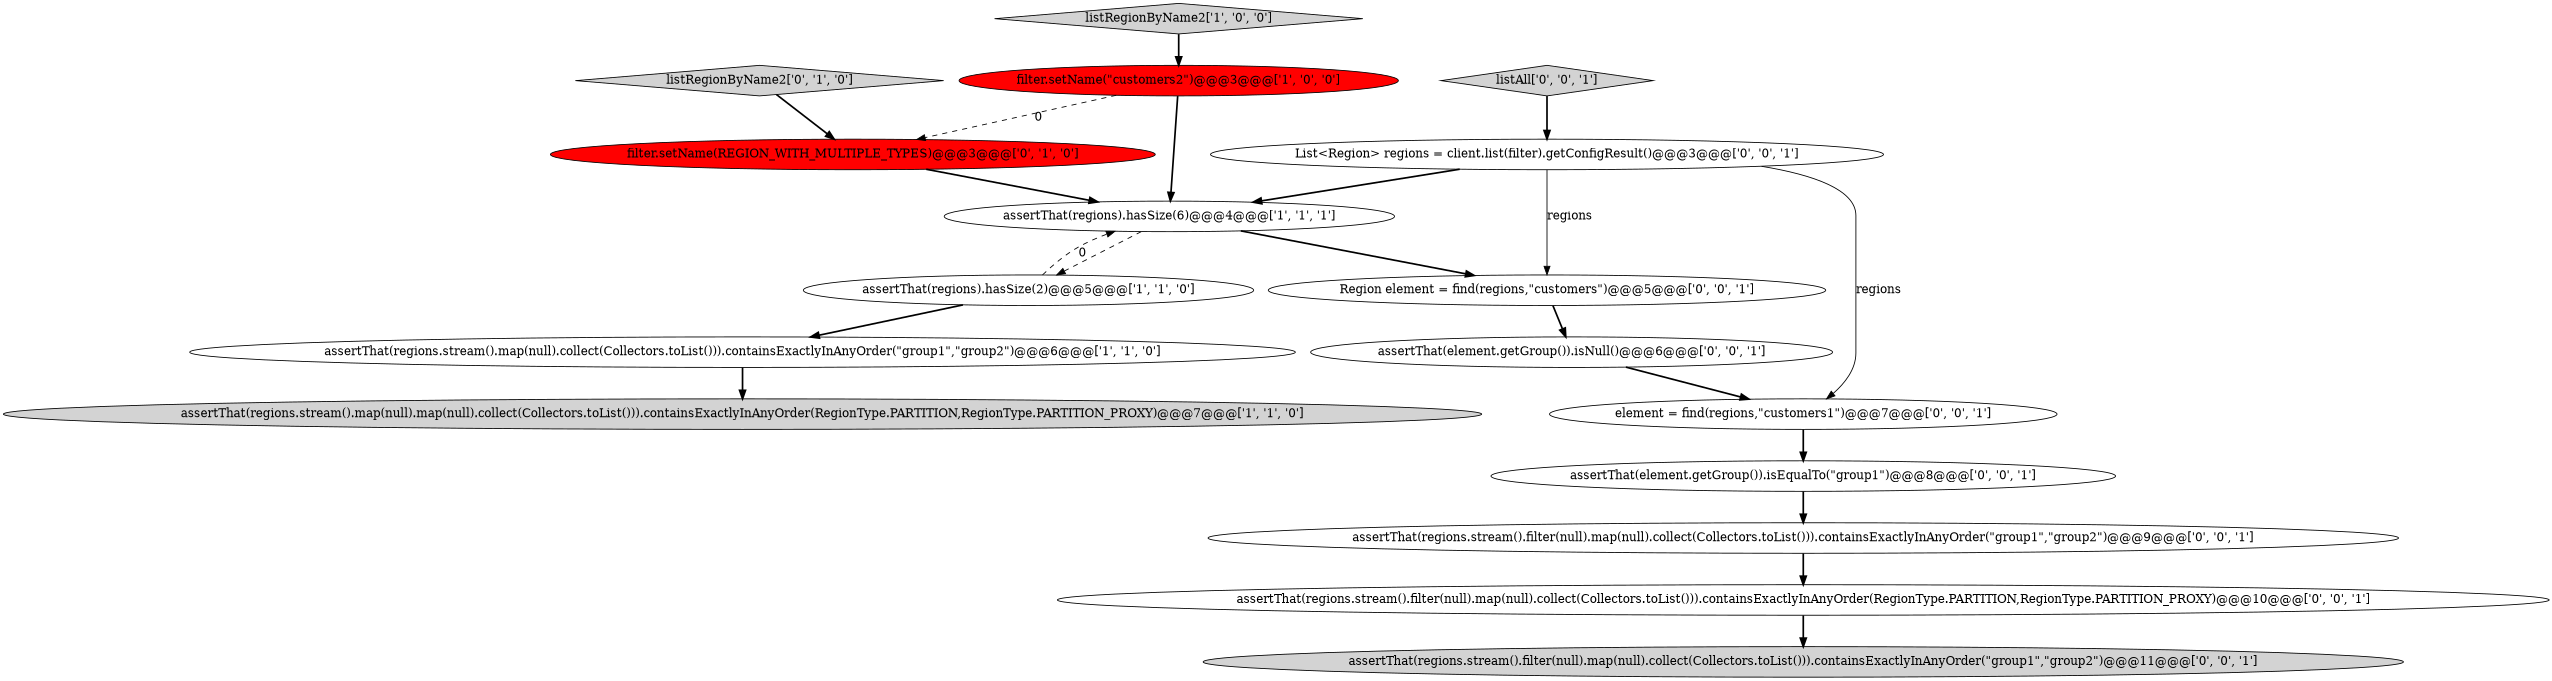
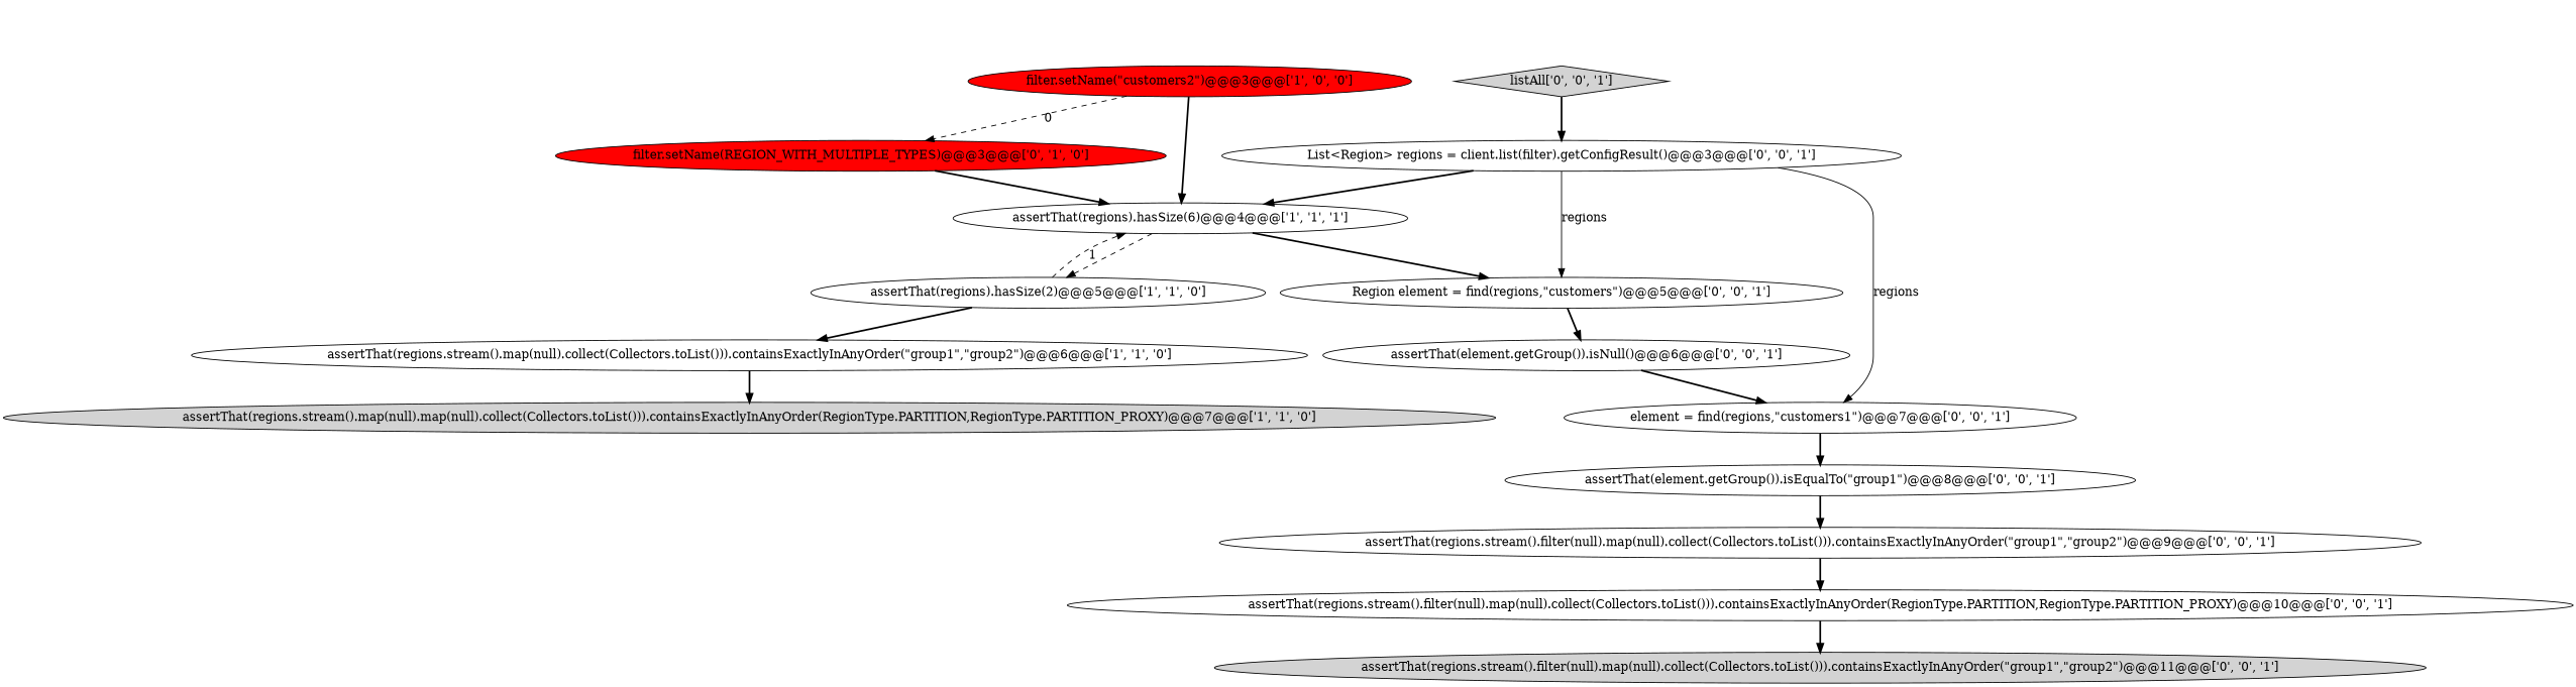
  digraph {
    node [fillcolor=white shape=ellipse style=filled]
    edge [style=bold]
-   n1 [fillcolor=lightgray label="listRegionByName2['0', '1', '0']" shape=diamond]
    n2 [fillcolor=red label="filter.setName(REGION_WITH_MULTIPLE_TYPES)@@@3@@@['0', '1', '0']"]
    n3 [label="assertThat(regions).hasSize(6)@@@4@@@['1', '1', '1']"]
    n4 [label="Region element = find(regions,\"customers\")@@@5@@@['0', '0', '1']"]
    n5 [label="assertThat(element.getGroup()).isNull()@@@6@@@['0', '0', '1']"]
    n6 [label="element = find(regions,\"customers1\")@@@7@@@['0', '0', '1']"]
    n7 [fillcolor=lightgray label="assertThat(regions.stream().map(null).map(null).collect(Collectors.toList())).containsExactlyInAnyOrder(RegionType.PARTITION,RegionType.PARTITION_PROXY)@@@7@@@['1', '1', '0']"]
    n8 [fillcolor=lightgray label="assertThat(regions.stream().filter(null).map(null).collect(Collectors.toList())).containsExactlyInAnyOrder(\"group1\",\"group2\")@@@11@@@['0', '0', '1']"]
    n9 [label="List<Region> regions = client.list(filter).getConfigResult()@@@3@@@['0', '0', '1']"]
    n10 [label="assertThat(regions).hasSize(2)@@@5@@@['1', '1', '0']"]
    n11 [label="assertThat(element.getGroup()).isEqualTo(\"group1\")@@@8@@@['0', '0', '1']"]
    n12 [fillcolor=red label="filter.setName(\"customers2\")@@@3@@@['1', '0', '0']"]
    n13 [label="assertThat(regions.stream().map(null).collect(Collectors.toList())).containsExactlyInAnyOrder(\"group1\",\"group2\")@@@6@@@['1', '1', '0']"]
    n14 [label="assertThat(regions.stream().filter(null).map(null).collect(Collectors.toList())).containsExactlyInAnyOrder(\"group1\",\"group2\")@@@9@@@['0', '0', '1']"]
    n15 [label="assertThat(regions.stream().filter(null).map(null).collect(Collectors.toList())).containsExactlyInAnyOrder(RegionType.PARTITION,RegionType.PARTITION_PROXY)@@@10@@@['0', '0', '1']"]
    n16 [fillcolor=lightgray label="listAll['0', '0', '1']" shape=diamond]
-   n17 [fillcolor=lightgray label="listRegionByName2['1', '0', '0']" shape=diamond]
-   n1 -> n2
    n2 -> n3
    n3 -> n4
    n3 -> n10 [style=dashed]
    n4 -> n5
    n5 -> n6
    n6 -> n11
    n9 -> n3
    n9 -> n4 [label=regions style=solid]
    n9 -> n6 [label=regions style=solid]
-   n10 -> n3 [label=0 style=dashed]
+   n10 -> n3 [label=1 style=dashed]
    n10 -> n13
    n11 -> n14
    n12 -> n2 [label=0 style=dashed]
    n12 -> n3
    n13 -> n7
    n14 -> n15
    n15 -> n8
    n16 -> n9
-   n17 -> n12
  }
